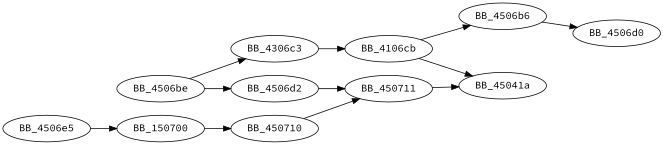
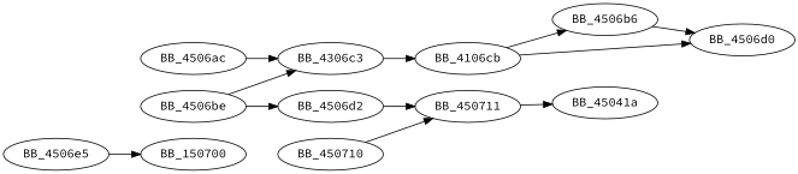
  digraph {
    fontname="Source Code Pro"
    rankdir=LR
    node [fontname="Source Code Pro"]
    edge [fontname="Source Code Pro"]
    n1 [label=BB_4306c3]
+   BB_4506ac
    n3 [label=BB_4106cb]
    BB_4506b6
    BB_4506d0
    BB_4506be
    BB_4506d2
    BB_450711
    n9 [label=BB_150700]
    BB_4506e5
    n11 [label=BB_45041a]
    BB_450710
    n1 -> n3
+   BB_4506ac -> n1
    n3 -> BB_4506b6
-   n3 -> n11
+   n3 -> BB_4506d0
    BB_4506b6 -> BB_4506d0
    BB_4506be -> n1
    BB_4506be -> BB_4506d2
    BB_4506d2 -> BB_450711
    BB_450711 -> n11
-   n9 -> BB_450710
    BB_4506e5 -> n9
    BB_450710 -> BB_450711
  }
